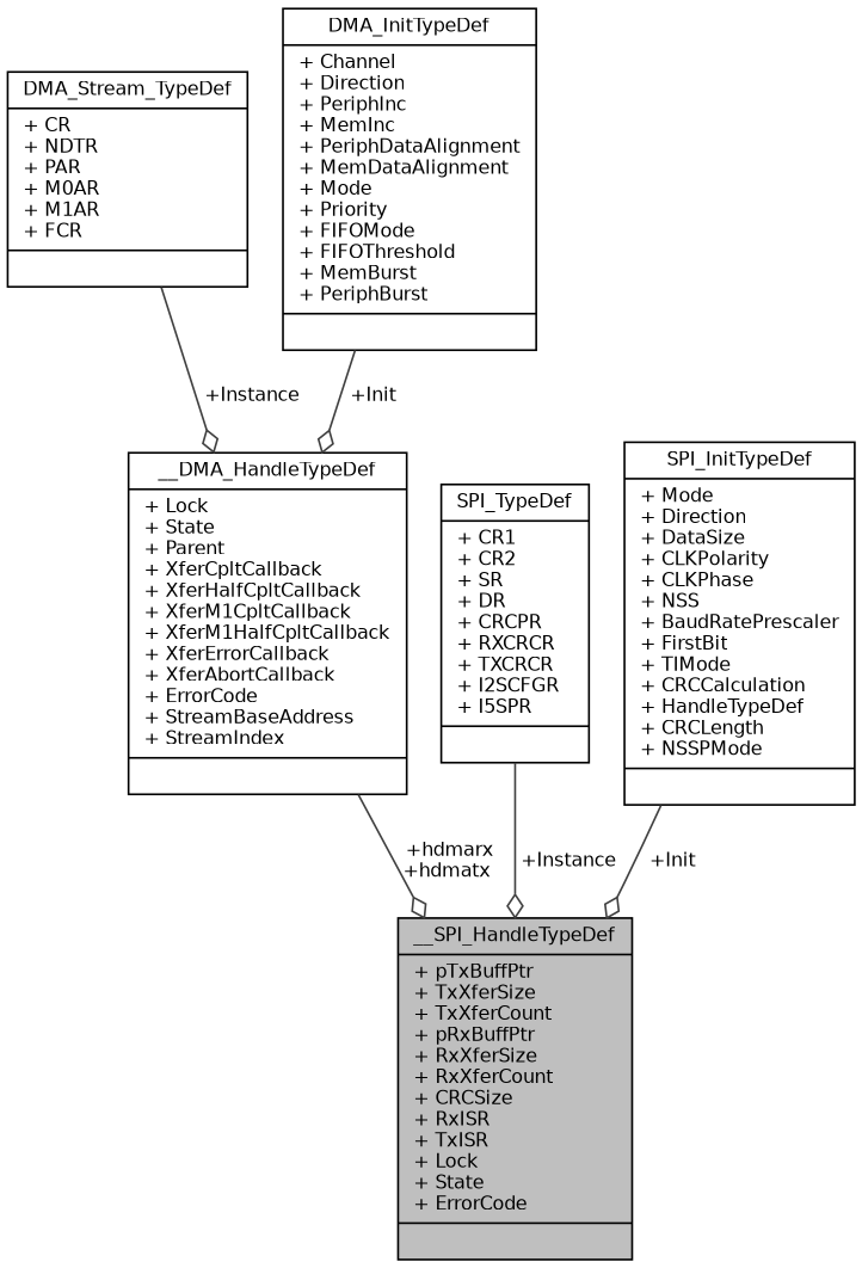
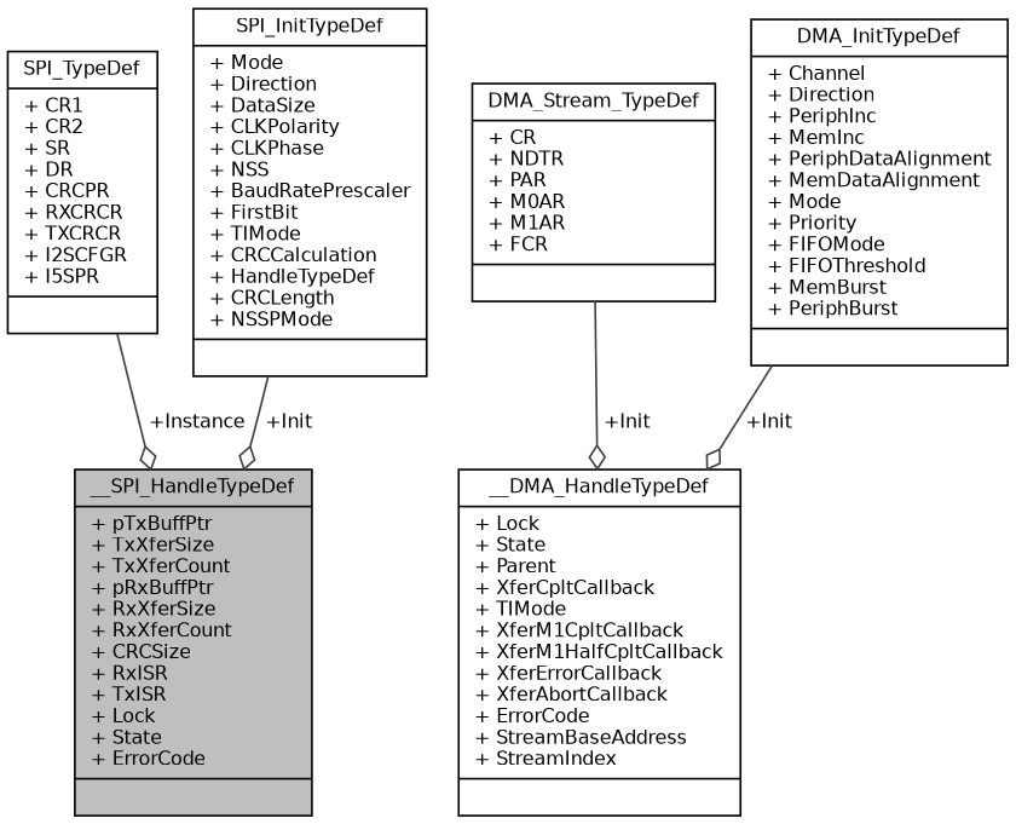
  digraph {
    node [color=black fillcolor=white fontname=Helvetica fontsize=10 shape=record style=filled]
    edge [arrowhead=odiamond color=grey25 fontname=Helvetica fontsize=10 labelfontname=Helvetica labelfontsize=10 style=solid]
    n1 [fillcolor=grey75 fontcolor=black height=0.2 label="{__SPI_HandleTypeDef\n|+ pTxBuffPtr\l+ TxXferSize\l+ TxXferCount\l+ pRxBuffPtr\l+ RxXferSize\l+ RxXferCount\l+ CRCSize\l+ RxISR\l+ TxISR\l+ Lock\l+ State\l+ ErrorCode\l|}" width=0.4]
-   n2 [height=0.2 label="{__DMA_HandleTypeDef\n|+ Lock\l+ State\l+ Parent\l+ XferCpltCallback\l+ XferHalfCpltCallback\l+ XferM1CpltCallback\l+ XferM1HalfCpltCallback\l+ XferErrorCallback\l+ XferAbortCallback\l+ ErrorCode\l+ StreamBaseAddress\l+ StreamIndex\l|}" width=0.4]
+   n2 [height=0.2 label="{__DMA_HandleTypeDef\n|+ Lock\l+ State\l+ Parent\l+ XferCpltCallback\l+ TIMode\l+ XferM1CpltCallback\l+ XferM1HalfCpltCallback\l+ XferErrorCallback\l+ XferAbortCallback\l+ ErrorCode\l+ StreamBaseAddress\l+ StreamIndex\l|}" width=0.4]
    n3 [height=0.2 label="{DMA_Stream_TypeDef\n|+ CR\l+ NDTR\l+ PAR\l+ M0AR\l+ M1AR\l+ FCR\l|}" width=0.4]
    n4 [height=0.2 label="{DMA_InitTypeDef\n|+ Channel\l+ Direction\l+ PeriphInc\l+ MemInc\l+ PeriphDataAlignment\l+ MemDataAlignment\l+ Mode\l+ Priority\l+ FIFOMode\l+ FIFOThreshold\l+ MemBurst\l+ PeriphBurst\l|}" width=0.4]
    n5 [height=0.2 label="{SPI_TypeDef\n|+ CR1\l+ CR2\l+ SR\l+ DR\l+ CRCPR\l+ RXCRCR\l+ TXCRCR\l+ I2SCFGR\l+ I5SPR\l|}" width=0.4]
    n6 [height=0.2 label="{SPI_InitTypeDef\n|+ Mode\l+ Direction\l+ DataSize\l+ CLKPolarity\l+ CLKPhase\l+ NSS\l+ BaudRatePrescaler\l+ FirstBit\l+ TIMode\l+ CRCCalculation\l+ HandleTypeDef\l+ CRCLength\l+ NSSPMode\l|}" width=0.4]
-   n2 -> n1 [label=" +hdmarx\n+hdmatx"]
-   n3 -> n2 [label=" +Instance"]
+   n3 -> n2 [label=" +Init"]
    n4 -> n2 [label=" +Init"]
    n5 -> n1 [label=" +Instance"]
    n6 -> n1 [label=" +Init"]
  }
